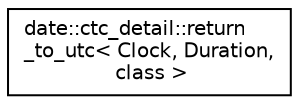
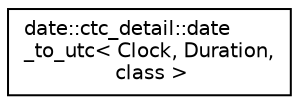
  digraph {
    rankdir=LR
-   n1 [color=black fillcolor=white fontname=Helvetica fontsize=10 height=0.2 label="date::ctc_detail::return\l_to_utc\< Clock, Duration,\l class \>" shape=record style=filled width=0.4]
+   n1 [color=black fillcolor=white fontname=Helvetica fontsize=10 height=0.2 label="date::ctc_detail::date\l_to_utc\< Clock, Duration,\l class \>" shape=record style=filled width=0.4]
  }
